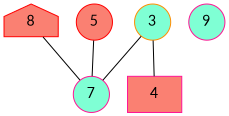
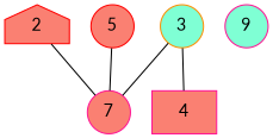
  graph {
    fontname=Lato
    node [color=deeppink fillcolor=salmon fontname=Lato shape=circle style=filled]
    edge [fontname=Lato]
-   2 [color=red shape=house super="+1+9" label=8]
-   7 [fillcolor=aquamarine]
+   2 [color=red shape=house super="+1+9"]
+   7
    3 [color=darkorange fillcolor=aquamarine super="+1+6+12"]
    4 [shape=box super="+11+14+16+17+19"]
    5 [color=red super="+16"]
    n6 [fillcolor=aquamarine label=9 super="+6+10+13+18"]
    2 -- 7
    3 -- 7
    3 -- 4
    5 -- 7
  }
